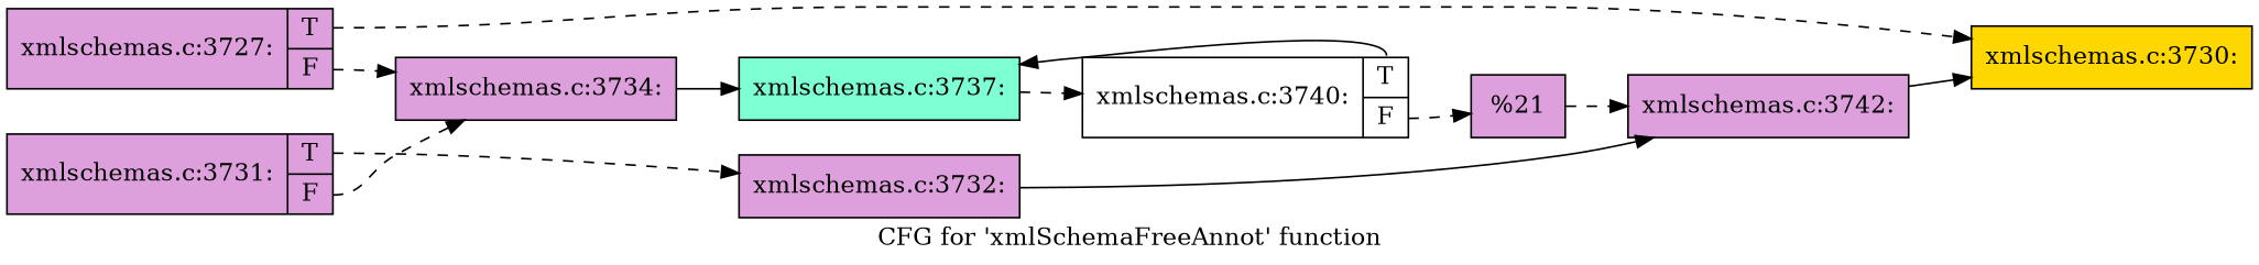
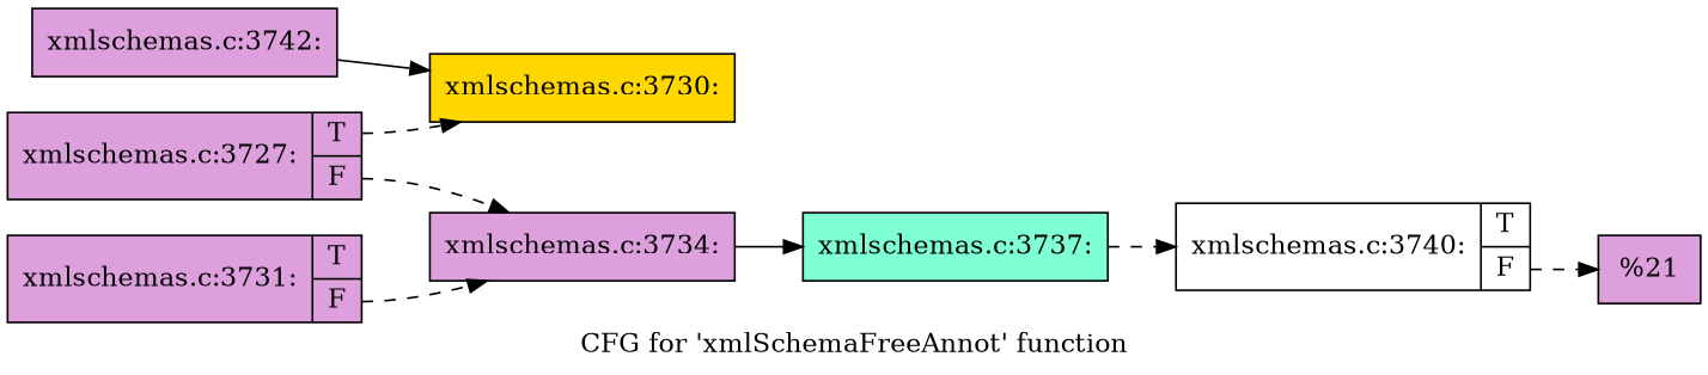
  digraph {
    label="CFG for 'xmlSchemaFreeAnnot' function"
    rankdir=LR
    node [fillcolor=plum shape=record style=filled]
    edge [style=dashed]
    n1 [label="{xmlschemas.c:3727:|{<s0>T|<s1>F}}"]
    n2 [fillcolor=gold label="{xmlschemas.c:3730:}"]
    n3 [label="{xmlschemas.c:3734:}"]
    n4 [label="{xmlschemas.c:3731:|{<s0>T|<s1>F}}"]
-   n5 [label="{xmlschemas.c:3732:}"]
    n6 [label="{xmlschemas.c:3742:}"]
    n7 [fillcolor=aquamarine label="{xmlschemas.c:3737:}"]
    n8 [fillcolor=white label="{xmlschemas.c:3740:|{<s0>T|<s1>F}}"]
    n9 [label="{%21}"]
    n1 -> n2 [tailport=s0]
    n1 -> n3 [tailport=s1]
    n3 -> n7 [style=solid]
    n4 -> n3 [tailport=s1]
-   n4 -> n5 [tailport=s0]
-   n5 -> n6 [style=solid]
    n6 -> n2 [style=solid]
    n7 -> n8
-   n8 -> n7 [style=solid tailport=s0]
    n8 -> n9 [tailport=s1]
-   n9 -> n6
  }
